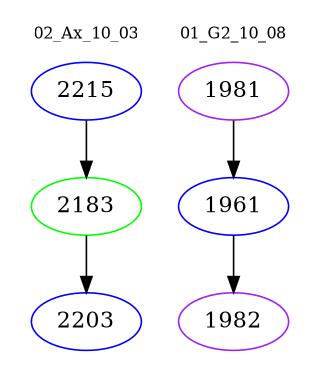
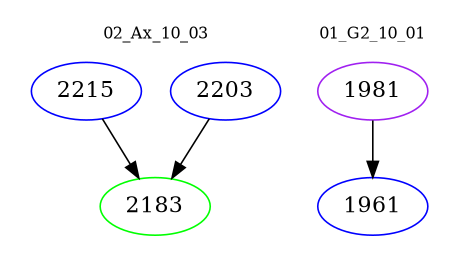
  digraph {
    node [color=blue]
    edge [color=black]
    n1 [label=2203]
    n2 [color=green label=2183]
    n3 [label=2215]
    n4 [color=purple label=1981]
    n5 [label=1961]
-   n6 [color=purple label=1982]
    subgraph cluster_1 {
      color=white
      fontsize=10
      label="02_Ax_10_03"
      n1
      n2
      n3
    }
    subgraph cluster_2 {
      color=white
      fontsize=10
-     label="01_G2_10_08"
+     label="01_G2_10_01"
      n4
      n5
-     n6
    }
-   n2 -> n1
+   n1 -> n2
    n3 -> n2
    n4 -> n5
-   n5 -> n6
  }
